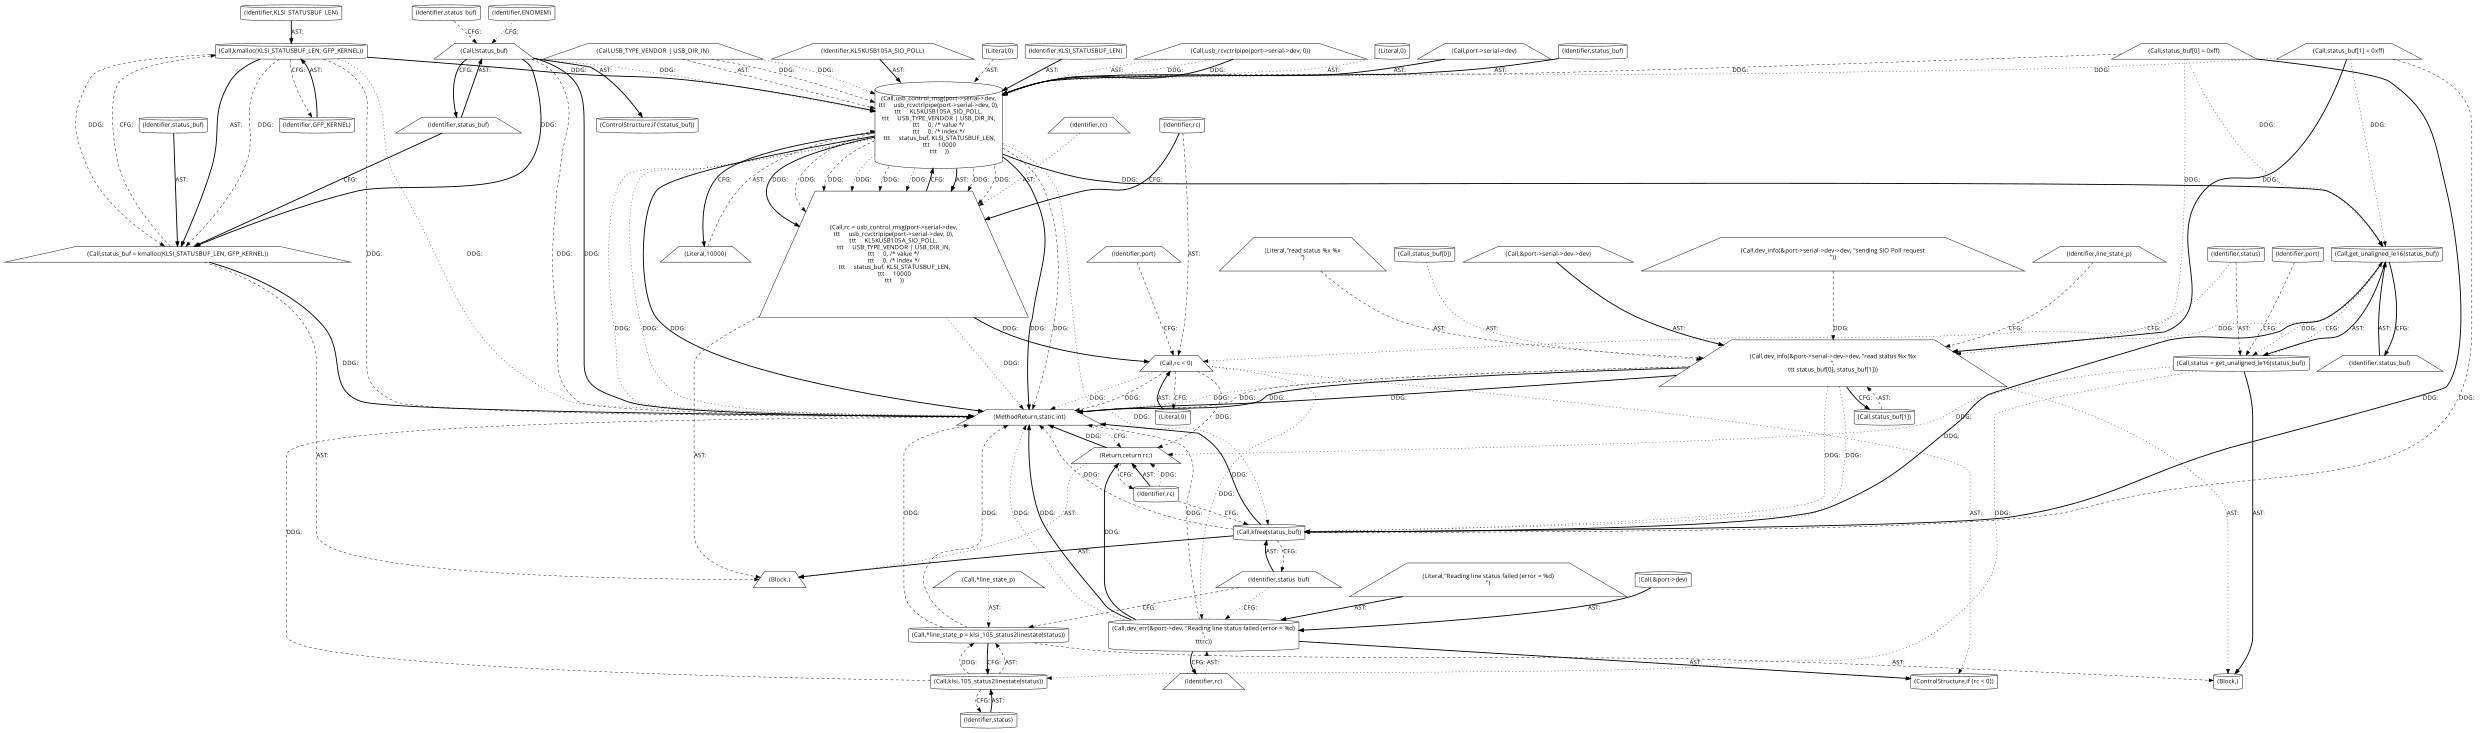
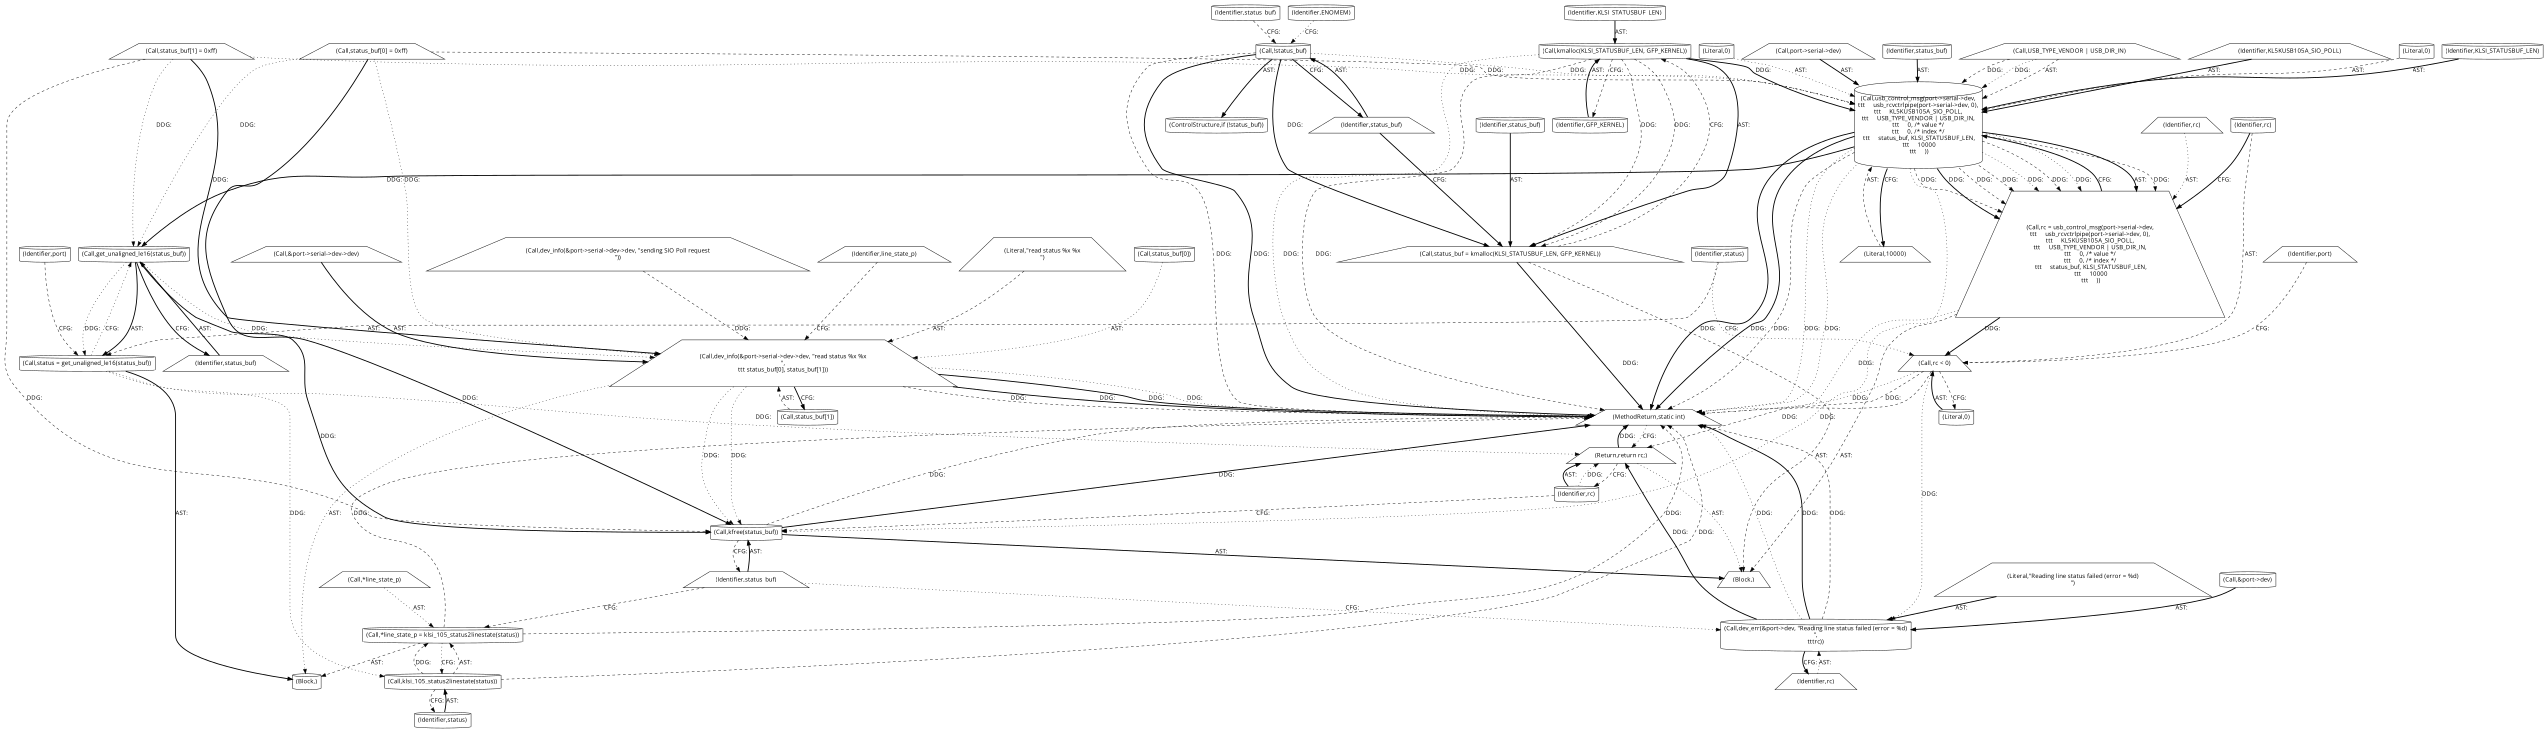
  digraph {
    fontname="Open Sans"
    node [fontname="Open Sans" shape=cylinder]
    edge [fontname="Open Sans" style=bold]
    n1 [label="(Call,kmalloc(KLSI_STATUSBUF_LEN, GFP_KERNEL))"]
    n2 [label="(Call,status_buf = kmalloc(KLSI_STATUSBUF_LEN, GFP_KERNEL))" shape=trapezium]
    n3 [label="(Call,usb_control_msg(port->serial->dev,\n\t\t\t     usb_rcvctrlpipe(port->serial->dev, 0),\n\t\t\t     KL5KUSB105A_SIO_POLL,\n\t\t\t     USB_TYPE_VENDOR | USB_DIR_IN,\n\t\t\t     0, /* value */\n\t\t\t     0, /* index */\n \t\t\t     status_buf, KLSI_STATUSBUF_LEN,\n \t\t\t     10000\n \t\t\t     ))"]
    n4 [label="(Identifier,GFP_KERNEL)"]
    n5 [label="(MethodReturn,static int)" shape=trapezium]
    n6 [label="(Block,)" shape=trapezium]
    n7 [label="(Call,rc = usb_control_msg(port->serial->dev,\n\t\t\t     usb_rcvctrlpipe(port->serial->dev, 0),\n\t\t\t     KL5KUSB105A_SIO_POLL,\n\t\t\t     USB_TYPE_VENDOR | USB_DIR_IN,\n\t\t\t     0, /* value */\n\t\t\t     0, /* index */\n \t\t\t     status_buf, KLSI_STATUSBUF_LEN,\n \t\t\t     10000\n \t\t\t     ))" shape=trapezium]
    n8 [label="(Call,get_unaligned_le16(status_buf))"]
    n9 [label="(Call,kfree(status_buf))"]
    n10 [label="(Literal,10000)" shape=trapezium]
    n11 [label="(Return,return rc;)" shape=trapezium]
-   n12 [label="(Call,!status_buf)" shape=trapezium]
+   n12 [label="(Call,!status_buf)"]
    n13 [label="(ControlStructure,if (!status_buf))"]
    n14 [label="(Identifier,status_buf)" shape=trapezium]
    n15 [label="(Call,rc < 0)" shape=trapezium]
    n16 [label="(Call,status = get_unaligned_le16(status_buf))"]
    n17 [label="(Call,dev_info(&port->serial->dev->dev, \"read status %x %x\n\",\n\t\t\t status_buf[0], status_buf[1]))" shape=trapezium]
    n18 [label="(Identifier,status_buf)" shape=trapezium]
    n19 [label="(Identifier,status_buf)" shape=trapezium]
    n20 [label="(Call,dev_err(&port->dev, \"Reading line status failed (error = %d)\n\",\n\t\t\trc))"]
-   n21 [label="(ControlStructure,if (rc < 0))"]
    n22 [label="(Literal,0)"]
    n23 [label="(Identifier,rc)" shape=trapezium]
    n24 [label="(Identifier,rc)"]
    n25 [label="(Call,klsi_105_status2linestate(status))"]
    n26 [label="(Block,)"]
    n27 [label="(Call,status_buf[1])"]
    n28 [label="(Call,*line_state_p = klsi_105_status2linestate(status))"]
    n29 [label="(Identifier,status)"]
    n30 [label="(Call,port->serial->dev)" shape=trapezium]
    n31 [label="(Literal,\"Reading line status failed (error = %d)\n\")" shape=trapezium]
    n32 [label="(Identifier,status_buf)"]
    n33 [label="(Literal,\"read status %x %x\n\")" shape=trapezium]
    n34 [label="(Call,USB_TYPE_VENDOR | USB_DIR_IN)" shape=trapezium]
    n35 [label="(Identifier,rc)" shape=trapezium]
    n36 [label="(Identifier,port)"]
    n37 [label="(Identifier,KL5KUSB105A_SIO_POLL)" shape=trapezium]
    n38 [label="(Identifier,rc)"]
    n39 [label="(Literal,0)"]
    n40 [label="(Call,*line_state_p)" shape=trapezium]
    n41 [label="(Identifier,status_buf)"]
    n42 [label="(Identifier,KLSI_STATUSBUF_LEN)"]
    n43 [label="(Call,status_buf[0])"]
    n44 [label="(Identifier,ENOMEM)"]
    n45 [label="(Identifier,port)" shape=trapezium]
    n46 [label="(Call,status_buf[0] = 0xff)" shape=trapezium]
    n47 [label="(Identifier,status)"]
    n48 [label="(Call,status_buf[1] = 0xff)" shape=trapezium]
-   n49 [label="(Call,usb_rcvctrlpipe(port->serial->dev, 0))" shape=trapezium]
    n50 [label="(Call,&port->serial->dev->dev)" shape=trapezium]
    n51 [label="(Call,dev_info(&port->serial->dev->dev, \"sending SIO Poll request\n\"))" shape=trapezium]
    n52 [label="(Identifier,status_buf)"]
    n53 [label="(Identifier,KLSI_STATUSBUF_LEN)"]
    n54 [label="(Literal,0)"]
    n55 [label="(Identifier,line_state_p)" shape=trapezium]
    n56 [label="(Call,&port->dev)"]
    n1 -> n2 [label="AST: "]
    n1 -> n2 [label="DDG: " style=dashed]
    n1 -> n2 [label="DDG: " style=dashed]
    n1 -> n3 [label="DDG: "]
    n1 -> n4 [label="CFG: " style=dashed]
    n1 -> n5 [label="DDG: " style=dashed]
    n1 -> n5 [label="DDG: " style=dotted]
    n2 -> n1 [label="CFG: " style=dashed]
    n2 -> n5 [label="DDG: "]
    n2 -> n6 [label="AST: " style=dashed]
    n3 -> n5 [label="DDG: " style=dotted]
    n3 -> n5 [label="DDG: " style=dotted]
    n3 -> n5 [label="DDG: "]
    n3 -> n5 [label="DDG: "]
    n3 -> n5 [label="DDG: " style=dashed]
    n3 -> n7 [label="AST: "]
    n3 -> n7 [label="DDG: " style=dashed]
    n3 -> n7 [label="DDG: " style=dashed]
    n3 -> n7 [label="DDG: "]
    n3 -> n7 [label="DDG: " style=dashed]
    n3 -> n7 [label="DDG: " style=dashed]
    n3 -> n7 [label="DDG: " style=dotted]
    n3 -> n7 [label="DDG: " style=dashed]
    n3 -> n7 [label="DDG: " style=dotted]
    n3 -> n8 [label="DDG: "]
    n3 -> n9 [label="DDG: " style=dotted]
    n3 -> n10 [label="CFG: "]
    n4 -> n1 [label="AST: "]
    n5 -> n11 [label="CFG: " style=dotted]
    n7 -> n3 [label="CFG: "]
    n7 -> n5 [label="DDG: " style=dotted]
    n7 -> n6 [label="AST: " style=dashed]
    n7 -> n15 [label="DDG: "]
    n8 -> n9 [label="DDG: "]
    n8 -> n16 [label="AST: "]
    n8 -> n16 [label="DDG: " style=dotted]
    n8 -> n17 [label="DDG: " style=dotted]
    n8 -> n18 [label="CFG: "]
    n9 -> n5 [label="DDG: " style=dashed]
    n9 -> n5 [label="DDG: "]
    n9 -> n6 [label="AST: "]
    n9 -> n19 [label="CFG: " style=dashed]
    n10 -> n3 [label="AST: " style=dashed]
    n11 -> n5 [label="DDG: "]
    n11 -> n6 [label="AST: " style=dotted]
    n11 -> n24 [label="CFG: " style=dashed]
    n12 -> n2 [label="DDG: "]
    n12 -> n3 [label="DDG: " style=dotted]
    n12 -> n5 [label="DDG: " style=dashed]
    n12 -> n5 [label="DDG: "]
    n12 -> n13 [label="AST: "]
    n12 -> n14 [label="CFG: "]
    n14 -> n2 [label="CFG: "]
    n14 -> n12 [label="AST: "]
    n15 -> n5 [label="DDG: " style=dotted]
    n15 -> n5 [label="DDG: " style=dashed]
    n15 -> n11 [label="DDG: " style=dashed]
    n15 -> n20 [label="DDG: " style=dotted]
-   n15 -> n21 [label="AST: " style=dotted]
    n15 -> n22 [label="CFG: " style=dashed]
    n16 -> n8 [label="CFG: " style=dotted]
    n16 -> n11 [label="DDG: " style=dotted]
    n16 -> n25 [label="DDG: " style=dotted]
    n16 -> n26 [label="AST: "]
    n17 -> n5 [label="DDG: "]
    n17 -> n5 [label="DDG: "]
    n17 -> n5 [label="DDG: " style=dotted]
    n17 -> n5 [label="DDG: " style=dashed]
    n17 -> n9 [label="DDG: " style=dotted]
    n17 -> n9 [label="DDG: " style=dotted]
    n17 -> n26 [label="AST: " style=dotted]
    n17 -> n27 [label="CFG: "]
    n18 -> n8 [label="AST: "]
    n19 -> n9 [label="AST: "]
    n19 -> n20 [label="CFG: " style=dotted]
    n19 -> n28 [label="CFG: " style=dashed]
    n20 -> n5 [label="DDG: " style=dotted]
    n20 -> n5 [label="DDG: "]
    n20 -> n5 [label="DDG: " style=dashed]
    n20 -> n11 [label="DDG: "]
-   n20 -> n21 [label="AST: "]
    n20 -> n23 [label="CFG: "]
    n22 -> n15 [label="AST: "]
    n23 -> n20 [label="AST: " style=dotted]
    n24 -> n9 [label="CFG: " style=dashed]
    n24 -> n11 [label="AST: "]
    n24 -> n11 [label="DDG: " style=dotted]
    n25 -> n5 [label="DDG: " style=dashed]
    n25 -> n28 [label="AST: " style=dashed]
    n25 -> n28 [label="DDG: " style=dashed]
    n25 -> n29 [label="CFG: " style=dashed]
    n27 -> n17 [label="AST: " style=dashed]
    n28 -> n5 [label="DDG: " style=dashed]
    n28 -> n5 [label="DDG: " style=dashed]
-   n28 -> n25 [label="CFG: "]
+   n28 -> n25 [label="CFG: " style=dotted]
    n28 -> n26 [label="AST: " style=dashed]
    n29 -> n25 [label="AST: "]
    n30 -> n3 [label="AST: "]
    n31 -> n20 [label="AST: "]
    n32 -> n3 [label="AST: "]
    n33 -> n17 [label="AST: " style=dashed]
    n34 -> n3 [label="AST: " style=dashed]
    n34 -> n3 [label="DDG: " style=dashed]
    n34 -> n3 [label="DDG: " style=dotted]
    n35 -> n7 [label="AST: " style=dotted]
    n36 -> n16 [label="CFG: " style=dashed]
    n37 -> n3 [label="AST: "]
    n38 -> n7 [label="CFG: "]
    n38 -> n15 [label="AST: " style=dashed]
    n39 -> n3 [label="AST: " style=dashed]
    n40 -> n28 [label="AST: " style=dotted]
    n41 -> n2 [label="AST: "]
    n42 -> n3 [label="AST: "]
    n43 -> n17 [label="AST: " style=dotted]
    n44 -> n12 [label="CFG: " style=dotted]
    n45 -> n15 [label="CFG: " style=dashed]
    n46 -> n3 [label="DDG: " style=dashed]
    n46 -> n8 [label="DDG: " style=dotted]
    n46 -> n9 [label="DDG: "]
    n46 -> n17 [label="DDG: " style=dotted]
    n47 -> n15 [label="CFG: " style=dotted]
    n47 -> n16 [label="AST: " style=dashed]
    n48 -> n3 [label="DDG: " style=dotted]
    n48 -> n8 [label="DDG: " style=dotted]
    n48 -> n9 [label="DDG: " style=dashed]
    n48 -> n17 [label="DDG: "]
-   n49 -> n3 [label="AST: " style=dotted]
-   n49 -> n3 [label="DDG: " style=dotted]
-   n49 -> n3 [label="DDG: "]
    n50 -> n17 [label="AST: "]
    n51 -> n17 [label="DDG: " style=dashed]
    n52 -> n12 [label="CFG: " style=dashed]
    n53 -> n1 [label="AST: "]
    n54 -> n3 [label="AST: " style=dotted]
    n55 -> n17 [label="CFG: " style=dashed]
    n56 -> n20 [label="AST: "]
  }
